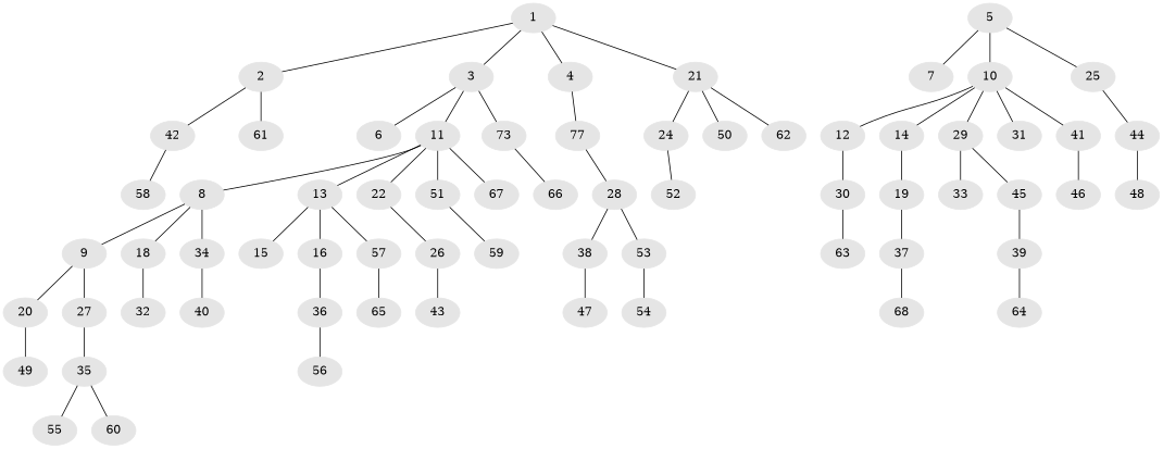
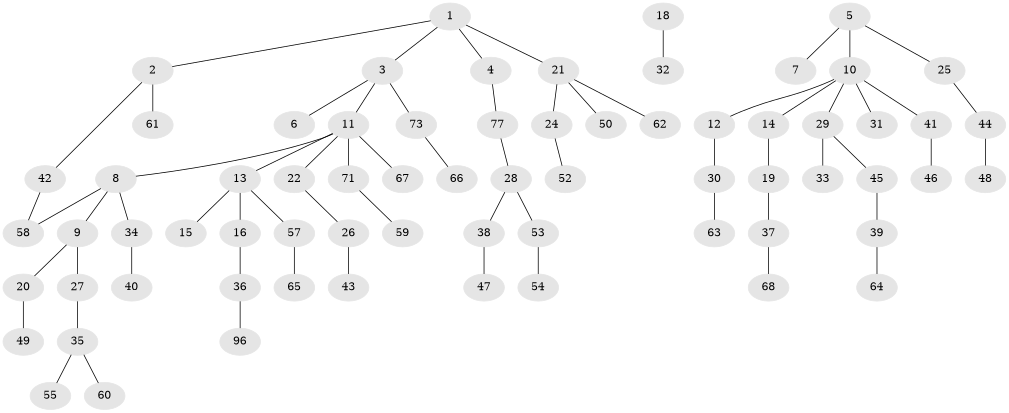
  graph {
    node [color=gray90 style=filled]
    1
    2
    3
    4
    21
    42
    61
    6
    11
    n10 [label=73]
    n11 [label=77]
    24
    50
    62
    58
    8
    9
    18
    34
    13
    22
-   51
+   51 [label=71]
    67
    66
    5
    7
    10
    25
    28
    12
    14
    29
    31
    41
    44
    20
    27
    32
    40
    49
    35
    30
    19
    33
    45
    46
    15
    16
    57
    26
    59
    37
    63
    36
    65
-   56
+   56 [label=96]
    38
    53
    68
    52
    43
    48
    55
    60
    47
    54
    39
    64
    1 -- 2
    1 -- 3
    1 -- 4
    1 -- 21
    2 -- 42
    2 -- 61
    3 -- 6
    3 -- 11
    3 -- n10
    4 -- n11
    21 -- 24
    21 -- 50
    21 -- 62
    42 -- 58
    11 -- 8
    11 -- 13
    11 -- 22
    11 -- 51
    11 -- 67
    n10 -- 66
    n11 -- 28
    24 -- 52
    8 -- 9
-   8 -- 18
+   8 -- 58
    8 -- 34
    9 -- 20
    9 -- 27
    18 -- 32
    34 -- 40
    13 -- 15
    13 -- 16
    13 -- 57
    22 -- 26
    51 -- 59
    5 -- 7
    5 -- 10
    5 -- 25
    10 -- 12
    10 -- 14
    10 -- 29
    10 -- 31
    10 -- 41
    25 -- 44
    28 -- 38
    28 -- 53
    12 -- 30
    14 -- 19
    29 -- 33
    29 -- 45
    41 -- 46
    44 -- 48
    20 -- 49
    27 -- 35
    35 -- 55
    35 -- 60
    30 -- 63
    19 -- 37
    45 -- 39
    16 -- 36
    57 -- 65
    26 -- 43
    37 -- 68
    36 -- 56
    38 -- 47
    53 -- 54
    39 -- 64
  }
